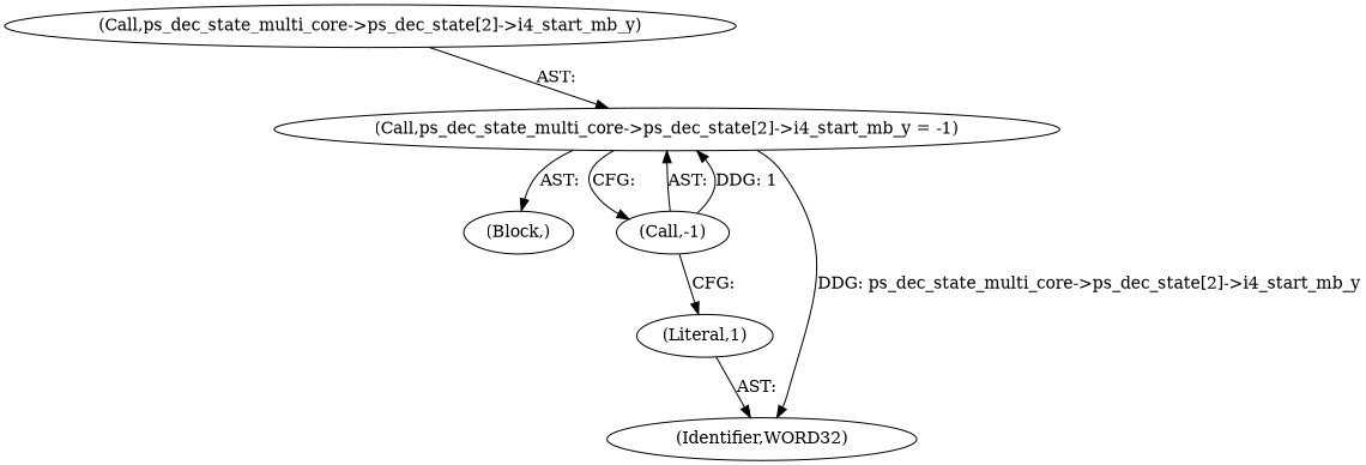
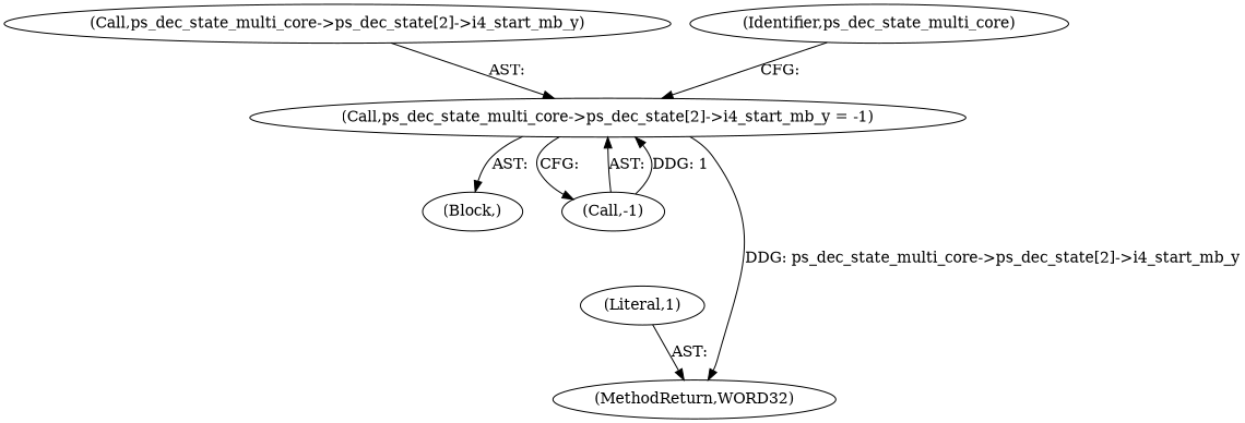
  digraph {
    n1 [label="(Call,ps_dec_state_multi_core->ps_dec_state[2]->i4_start_mb_y = -1)"]
    n2 [label="(Call,-1)"]
    n3 [label="(Block,)"]
-   n4 [label="(Identifier,WORD32)"]
+   n4 [label="(MethodReturn,WORD32)"]
    n5 [label="(Literal,1)"]
    n6 [label="(Call,ps_dec_state_multi_core->ps_dec_state[2]->i4_start_mb_y)"]
+   n7 [label="(Identifier,ps_dec_state_multi_core)"]
    n1 -> n2 [label="CFG: "]
    n1 -> n3 [label="AST: "]
    n1 -> n4 [label="DDG: ps_dec_state_multi_core->ps_dec_state[2]->i4_start_mb_y"]
    n2 -> n1 [label="AST: "]
    n2 -> n1 [label="DDG: 1"]
-   n2 -> n5 [label="CFG: "]
    n5 -> n4 [label="AST: "]
    n6 -> n1 [label="AST: "]
+   n7 -> n1 [label="CFG: "]
  }
